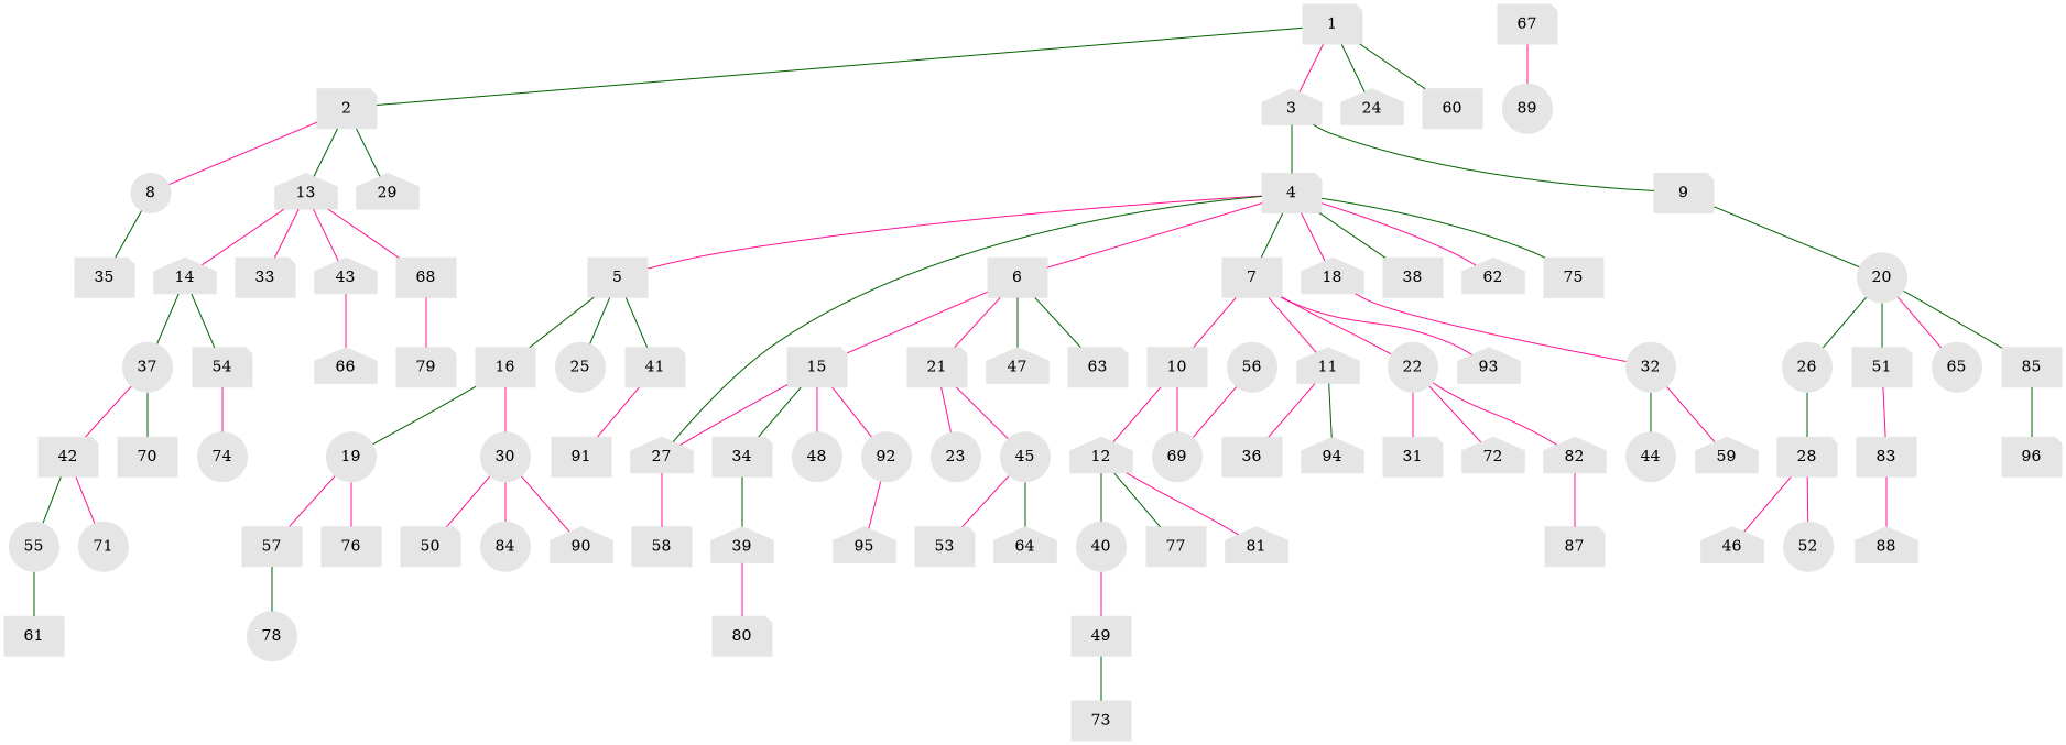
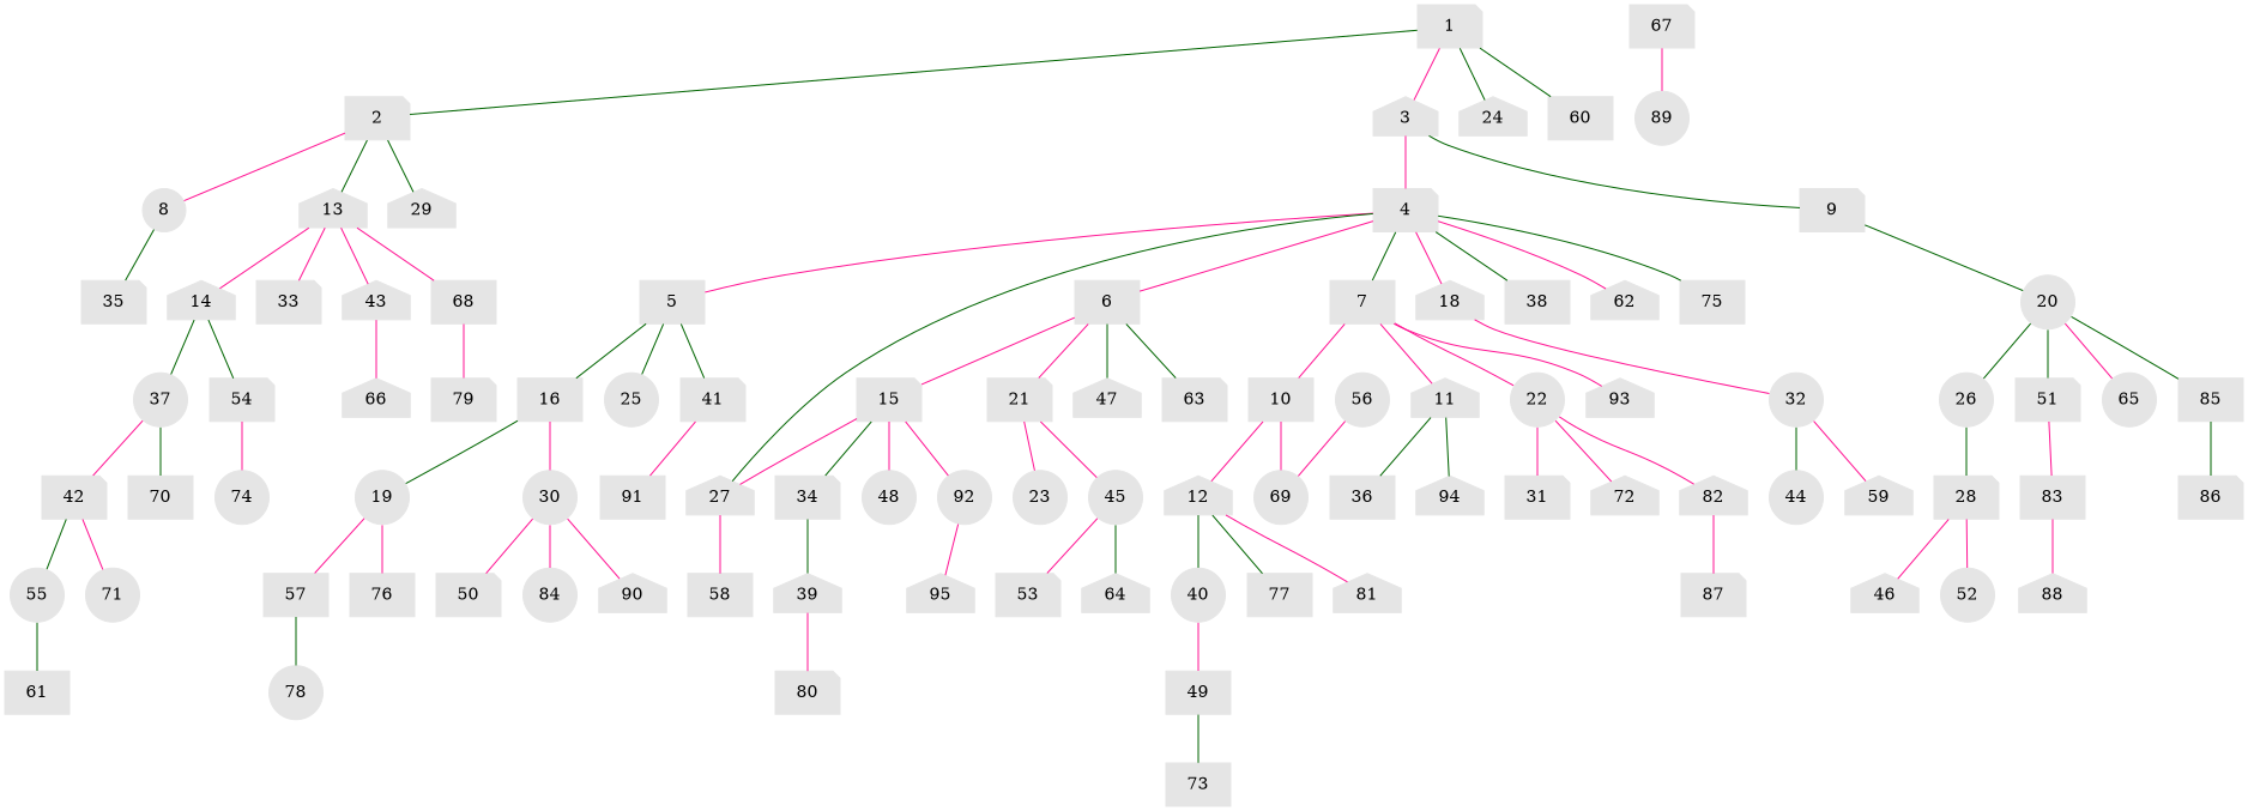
  graph {
    node [color=gray90 shape=house style=filled]
    edge [color=deeppink]
    1 [shape=note]
    2 [shape=note]
    3
    24
    60 [shape=box]
    8 [shape=circle]
    13
    29
    4 [shape=note]
    9 [shape=note]
    35 [shape=note]
    14
    33 [shape=note]
    43
    68 [shape=box]
    5 [shape=box]
    6 [shape=box]
    7 [shape=box]
    18
    27
    38 [shape=box]
    62
    75 [shape=box]
    20 [shape=circle]
    16 [shape=box]
    25 [shape=circle]
    41 [shape=note]
    15 [shape=note]
    21 [shape=note]
    47
    63 [shape=note]
    10 [shape=box]
    11
    22 [shape=circle]
    93
    32 [shape=circle]
    58 [shape=box]
    19 [shape=circle]
    30 [shape=circle]
    91 [shape=box]
    34 [shape=note]
    48 [shape=circle]
    92 [shape=circle]
    23 [shape=circle]
    45 [shape=circle]
    12
    69 [shape=circle]
    36 [shape=box]
    94
    31 [shape=note]
    72
    82
    26 [shape=circle]
    51 [shape=note]
    65 [shape=circle]
    85 [shape=box]
    40 [shape=circle]
    77 [shape=box]
    81
    49 [shape=box]
    37 [shape=circle]
    54 [shape=note]
    66
    79 [shape=note]
    42 [shape=note]
    70 [shape=box]
    74 [shape=circle]
    39
    95
    57 [shape=box]
    76 [shape=box]
    50 [shape=note]
    84 [shape=circle]
    90
    56 [shape=circle]
    44 [shape=circle]
    59
    78 [shape=circle]
    28 [shape=note]
    83 [shape=box]
-   86 [shape=note label=96]
+   86 [shape=note]
    53 [shape=note]
    64
    87 [shape=note]
    46
    52 [shape=circle]
    67 [shape=note]
    89 [shape=circle]
    80 [shape=note]
    55 [shape=circle]
    71 [shape=circle]
    73 [shape=box]
    61 [shape=box]
    88
    1 -- 2 [color=darkgreen]
    1 -- 3
    1 -- 24 [color=darkgreen]
    1 -- 60 [color=darkgreen]
    2 -- 8
    2 -- 13 [color=darkgreen]
    2 -- 29 [color=darkgreen]
-   3 -- 4 [color=darkgreen]
+   3 -- 4
    3 -- 9 [color=darkgreen]
    8 -- 35 [color=darkgreen]
    13 -- 14
    13 -- 33
    13 -- 43
    13 -- 68
    4 -- 5
    4 -- 6
    4 -- 7 [color=darkgreen]
    4 -- 18
    4 -- 27 [color=darkgreen]
    4 -- 38 [color=darkgreen]
    4 -- 62
    4 -- 75 [color=darkgreen]
    9 -- 20 [color=darkgreen]
    14 -- 37 [color=darkgreen]
    14 -- 54 [color=darkgreen]
    43 -- 66
    68 -- 79
    5 -- 16 [color=darkgreen]
    5 -- 25 [color=darkgreen]
    5 -- 41 [color=darkgreen]
    6 -- 15
    6 -- 21
    6 -- 47 [color=darkgreen]
    6 -- 63 [color=darkgreen]
    7 -- 10
    7 -- 11
    7 -- 22
    7 -- 93
    18 -- 32
    27 -- 58
    20 -- 26 [color=darkgreen]
    20 -- 51 [color=darkgreen]
    20 -- 65
    20 -- 85 [color=darkgreen]
    16 -- 19 [color=darkgreen]
    16 -- 30
    41 -- 91
    15 -- 27
    15 -- 34 [color=darkgreen]
    15 -- 48
    15 -- 92
    21 -- 23
    21 -- 45
    10 -- 12
    10 -- 69
-   11 -- 36
+   11 -- 36 [color=darkgreen]
    11 -- 94 [color=darkgreen]
    22 -- 31
    22 -- 72
    22 -- 82
    32 -- 44 [color=darkgreen]
    32 -- 59
    19 -- 57
    19 -- 76
    30 -- 50
    30 -- 84
    30 -- 90
    34 -- 39 [color=darkgreen]
    92 -- 95
    45 -- 53
    45 -- 64 [color=darkgreen]
    12 -- 40 [color=darkgreen]
    12 -- 77 [color=darkgreen]
    12 -- 81
    82 -- 87
    26 -- 28 [color=darkgreen]
    51 -- 83
    85 -- 86 [color=darkgreen]
    40 -- 49
    49 -- 73 [color=darkgreen]
    37 -- 42
    37 -- 70 [color=darkgreen]
    54 -- 74
    42 -- 55 [color=darkgreen]
    42 -- 71
    39 -- 80
    57 -- 78 [color=darkgreen]
    56 -- 69
    28 -- 46
    28 -- 52
    83 -- 88
    67 -- 89
    55 -- 61 [color=darkgreen]
  }
